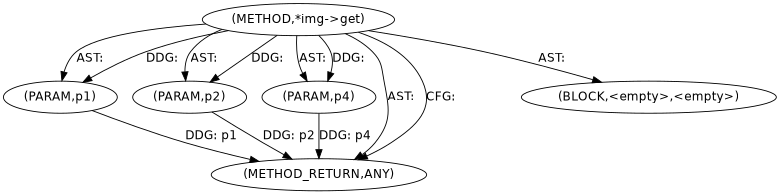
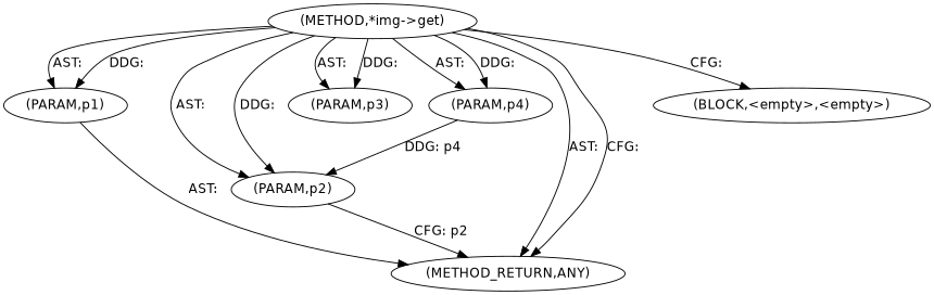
  digraph {
    fontname="DejaVu Sans"
    node [fontname="DejaVu Sans"]
    edge [fontname="DejaVu Sans"]
    n1 [label=<(METHOD,*img-&gt;get)>]
    n2 [label=<(PARAM,p1)>]
    n3 [label=<(PARAM,p2)>]
+   n4 [label=<(PARAM,p3)>]
    n5 [label=<(PARAM,p4)>]
    n6 [label=<(METHOD_RETURN,ANY)>]
    n7 [label=<(BLOCK,&lt;empty&gt;,&lt;empty&gt;)>]
    n1 -> n2 [label="AST: "]
    n1 -> n2 [label="DDG: "]
    n1 -> n3 [label="AST: "]
    n1 -> n3 [label="DDG: "]
+   n1 -> n4 [label="AST: "]
+   n1 -> n4 [label="DDG: "]
    n1 -> n5 [label="AST: "]
    n1 -> n5 [label="DDG: "]
    n1 -> n6 [label="AST: "]
    n1 -> n6 [label="CFG: "]
-   n1 -> n7 [label="AST: "]
-   n2 -> n6 [label="DDG: p1"]
-   n3 -> n6 [label="DDG: p2"]
-   n5 -> n6 [label="DDG: p4"]
+   n1 -> n7 [label="CFG: "]
+   n2 -> n6 [label="AST: "]
+   n3 -> n6 [label="CFG: p2"]
+   n5 -> n3 [label="DDG: p4"]
  }
